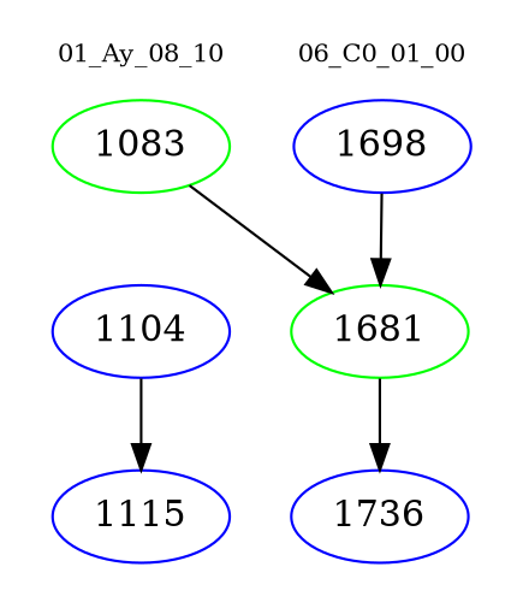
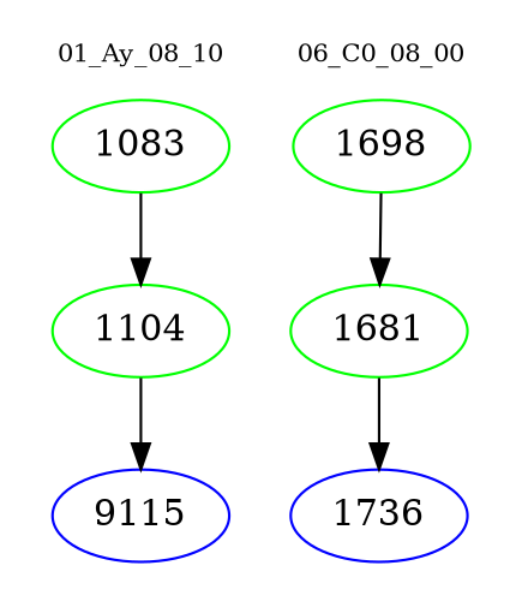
  digraph {
    node [color=green]
    edge [color=black]
    n1 [label=1083]
-   n2 [color=blue label=1104]
-   n3 [color=blue label=1115]
-   n4 [color=blue label=1698]
+   n2 [label=1104]
+   n3 [color=blue label=9115]
+   n4 [label=1698]
    n5 [label=1681]
    n6 [color=blue label=1736]
    subgraph cluster_1 {
      color=white
      fontsize=10
      label="01_Ay_08_10"
      n1
      n2
      n3
    }
    subgraph cluster_2 {
      color=white
      fontsize=10
-     label="06_C0_01_00"
+     label="06_C0_08_00"
      n4
      n5
      n6
    }
-   n1 -> n5
+   n1 -> n2
    n2 -> n3
    n4 -> n5
    n5 -> n6
  }
